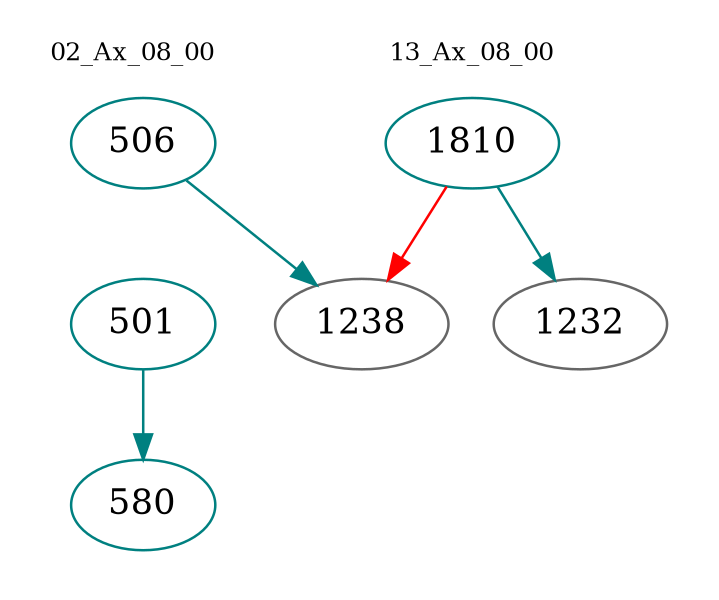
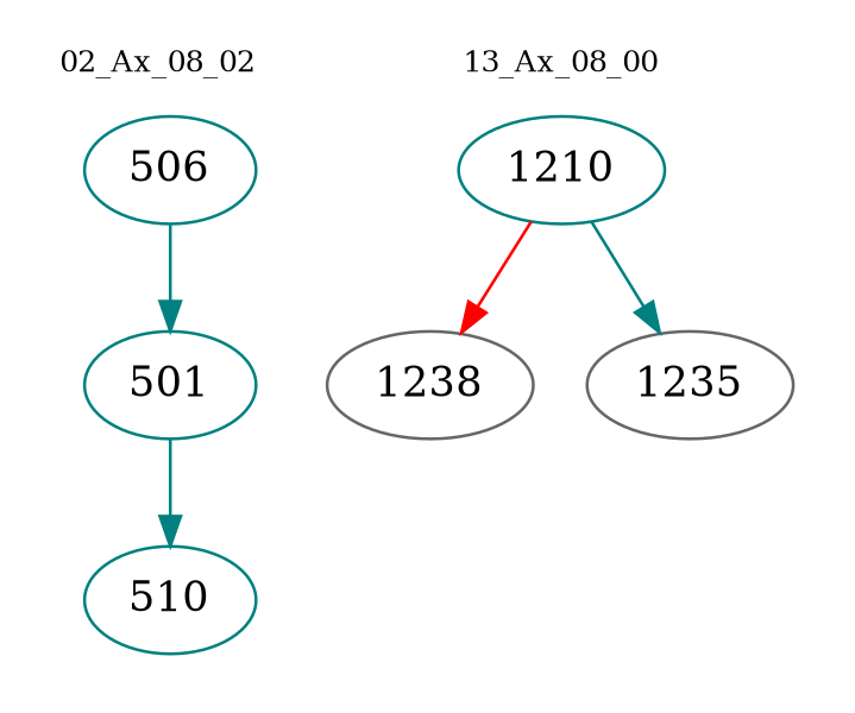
  digraph {
    node [color=teal]
    edge [color=teal]
    n1 [label=506]
    n2 [label=501]
-   n3 [label=580]
+   n3 [label=510]
    n4 [color=gray40 label=1238]
-   n5 [label=1810]
-   n6 [color=gray40 label=1232]
+   n5 [label=1210]
+   n6 [color=gray40 label=1235]
    subgraph cluster_1 {
      color=white
      fontsize=10
-     label="02_Ax_08_00"
+     label="02_Ax_08_02"
      n1
      n2
      n3
    }
    subgraph cluster_2 {
      color=white
      fontsize=10
      label="13_Ax_08_00"
      n4
      n5
      n6
    }
-   n1 -> n4
+   n1 -> n2
    n2 -> n3
    n5 -> n4 [color=red]
    n5 -> n6
  }
